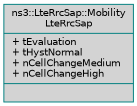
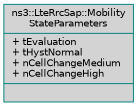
  digraph {
-   n1 [color=teal fillcolor=lightgrey fontcolor=black fontname=Helvetica fontsize=10 height=0.2 label="{ns3::LteRrcSap::Mobility\lLteRrcSap\n|+ tEvaluation\l+ tHystNormal\l+ nCellChangeMedium\l+ nCellChangeHigh\l|}" shape=record style=filled width=0.4]
+   n1 [color=teal fillcolor=lightgrey fontcolor=black fontname=Helvetica fontsize=10 height=0.2 label="{ns3::LteRrcSap::Mobility\lStateParameters\n|+ tEvaluation\l+ tHystNormal\l+ nCellChangeMedium\l+ nCellChangeHigh\l|}" shape=record style=filled width=0.4]
  }
